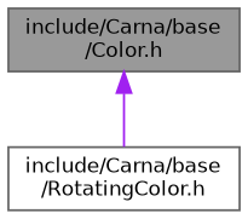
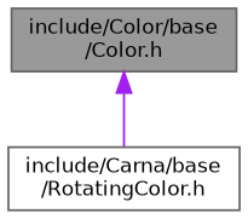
  digraph {
    node [fontname=Helvetica fontsize=10 shape=box style=filled]
-   n1 [color=gray40 fillcolor=grey60 fontcolor=black height=0.2 label="include/Carna/base\l/Color.h" width=0.4]
+   n1 [color=gray40 fillcolor=grey60 fontcolor=black height=0.2 label="include/Color/base\l/Color.h" width=0.4]
    n2 [color=grey40 fillcolor=white height=0.2 label="include/Carna/base\l/RotatingColor.h" width=0.4]
    n1 -> n2 [color=purple dir=back fontname=Helvetica fontsize=10 labelfontname=Helvetica labelfontsize=10 style=solid]
  }
